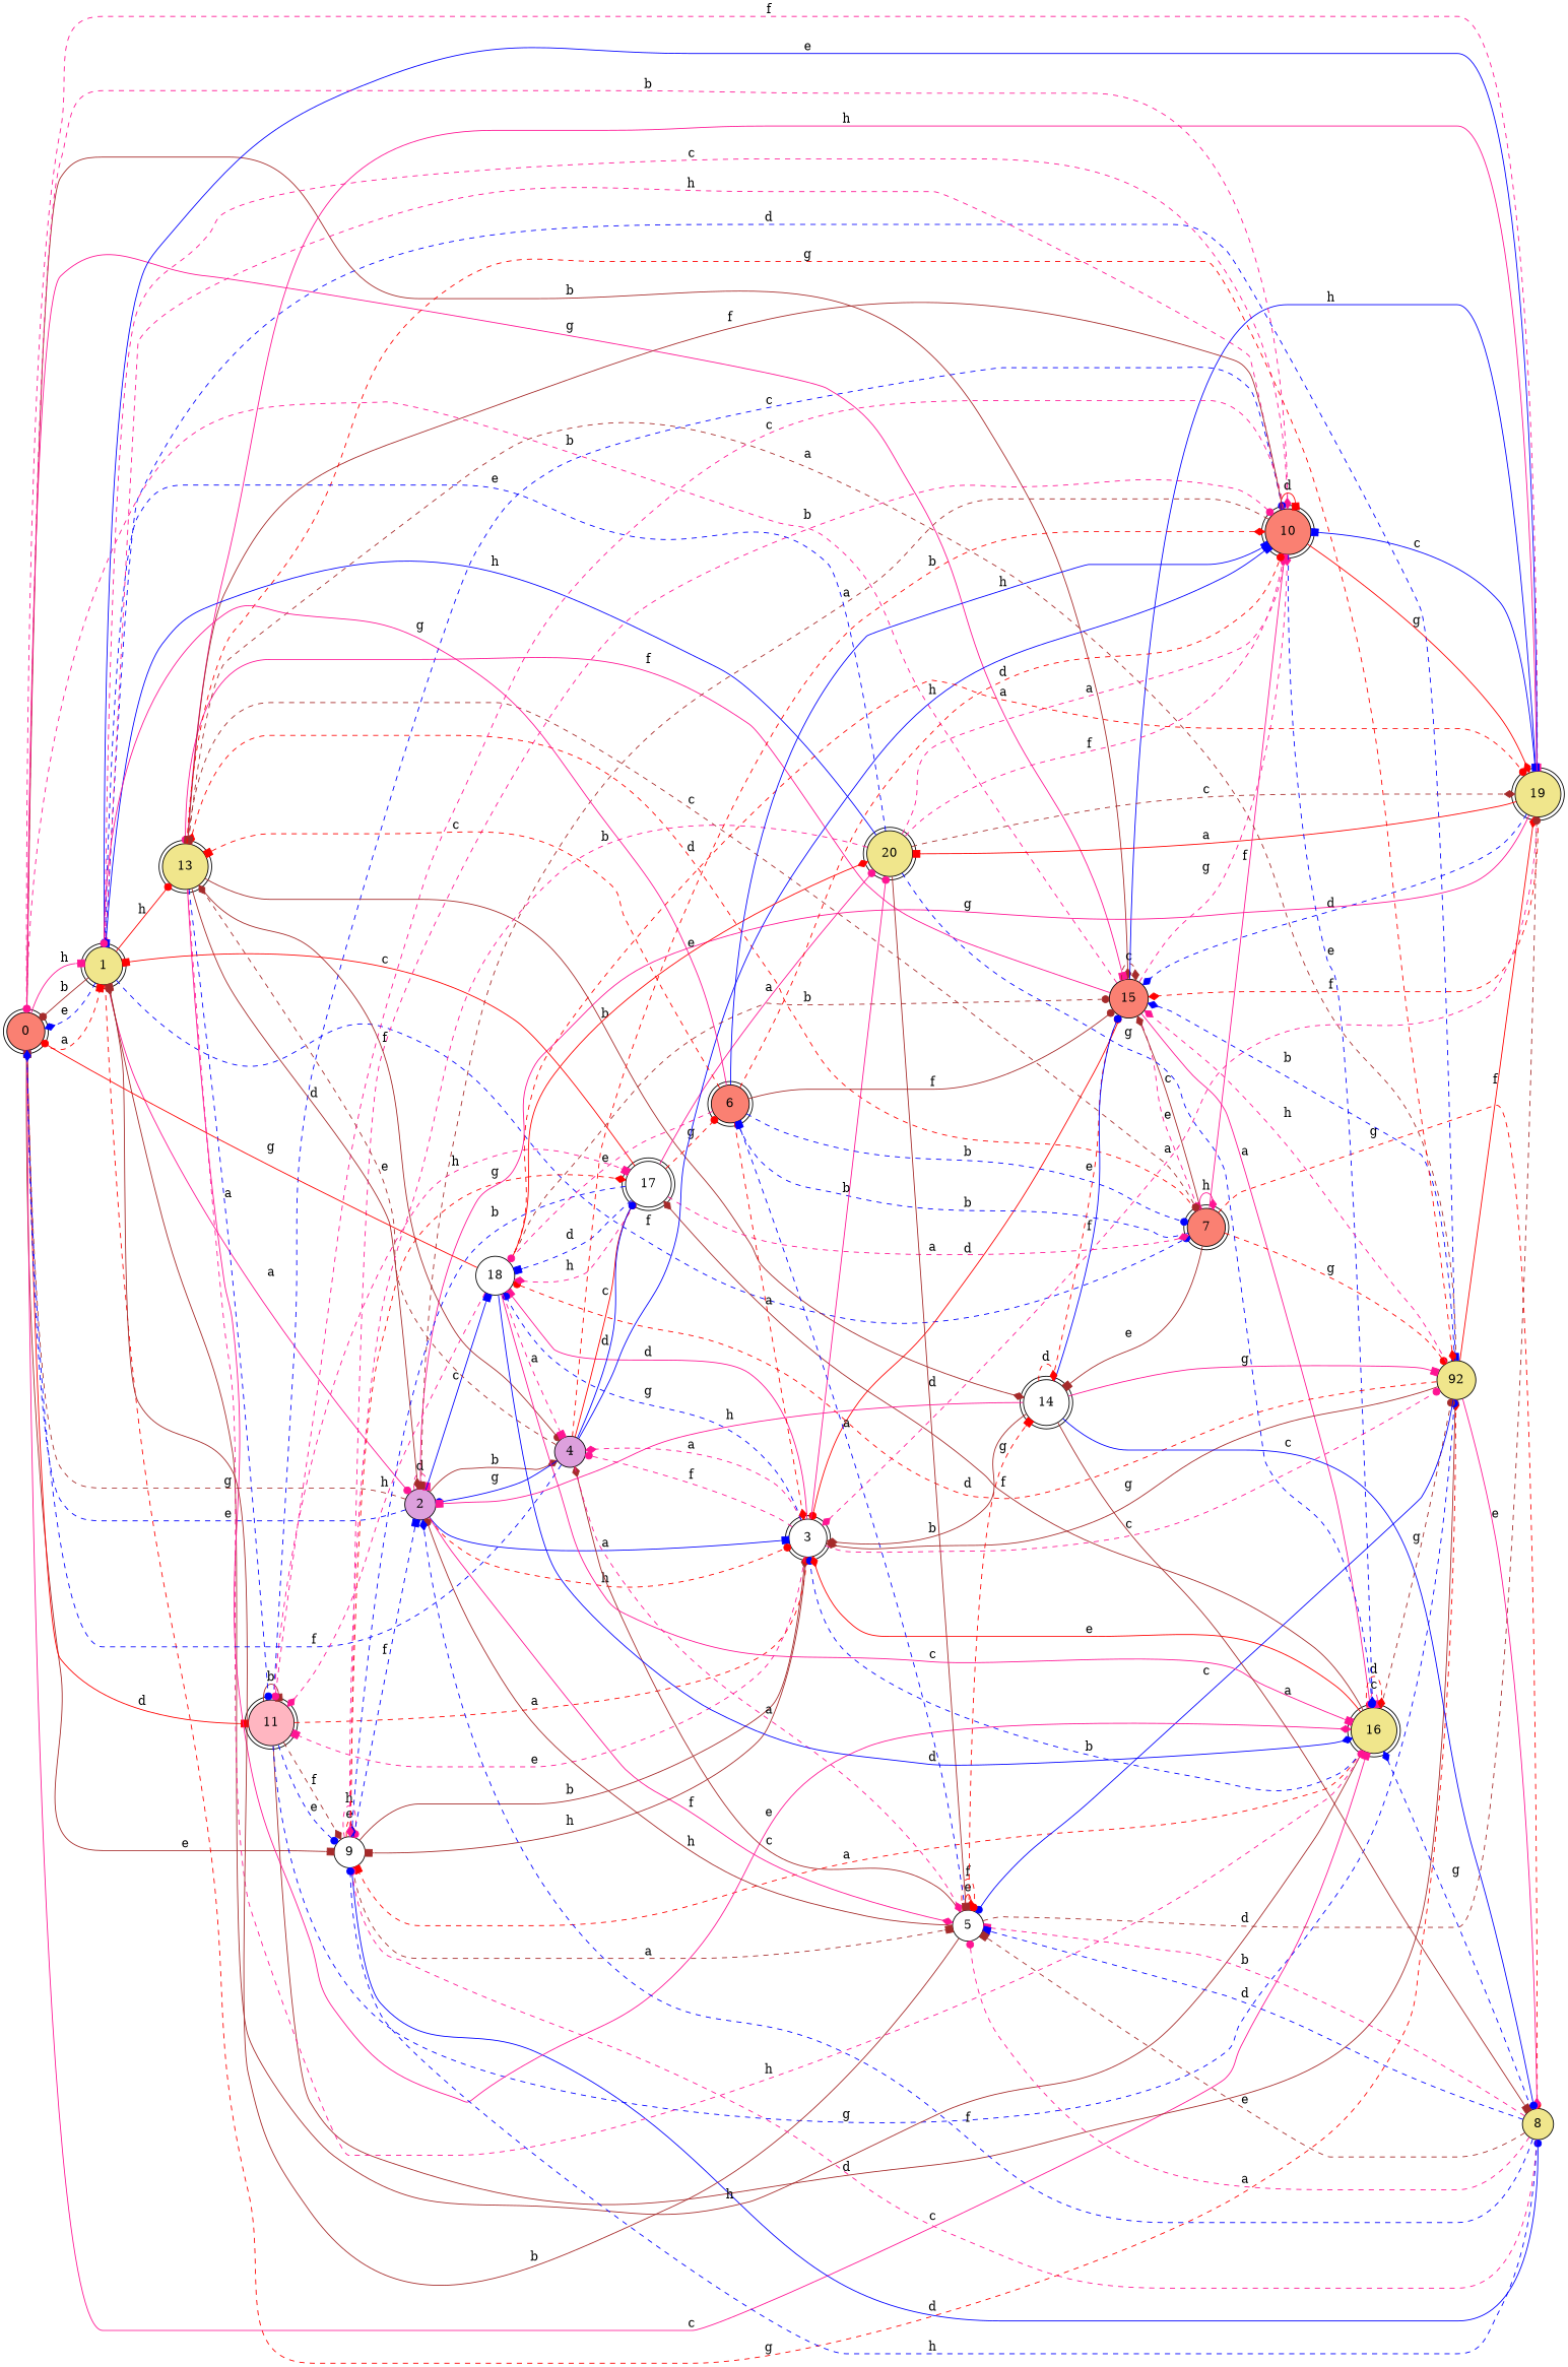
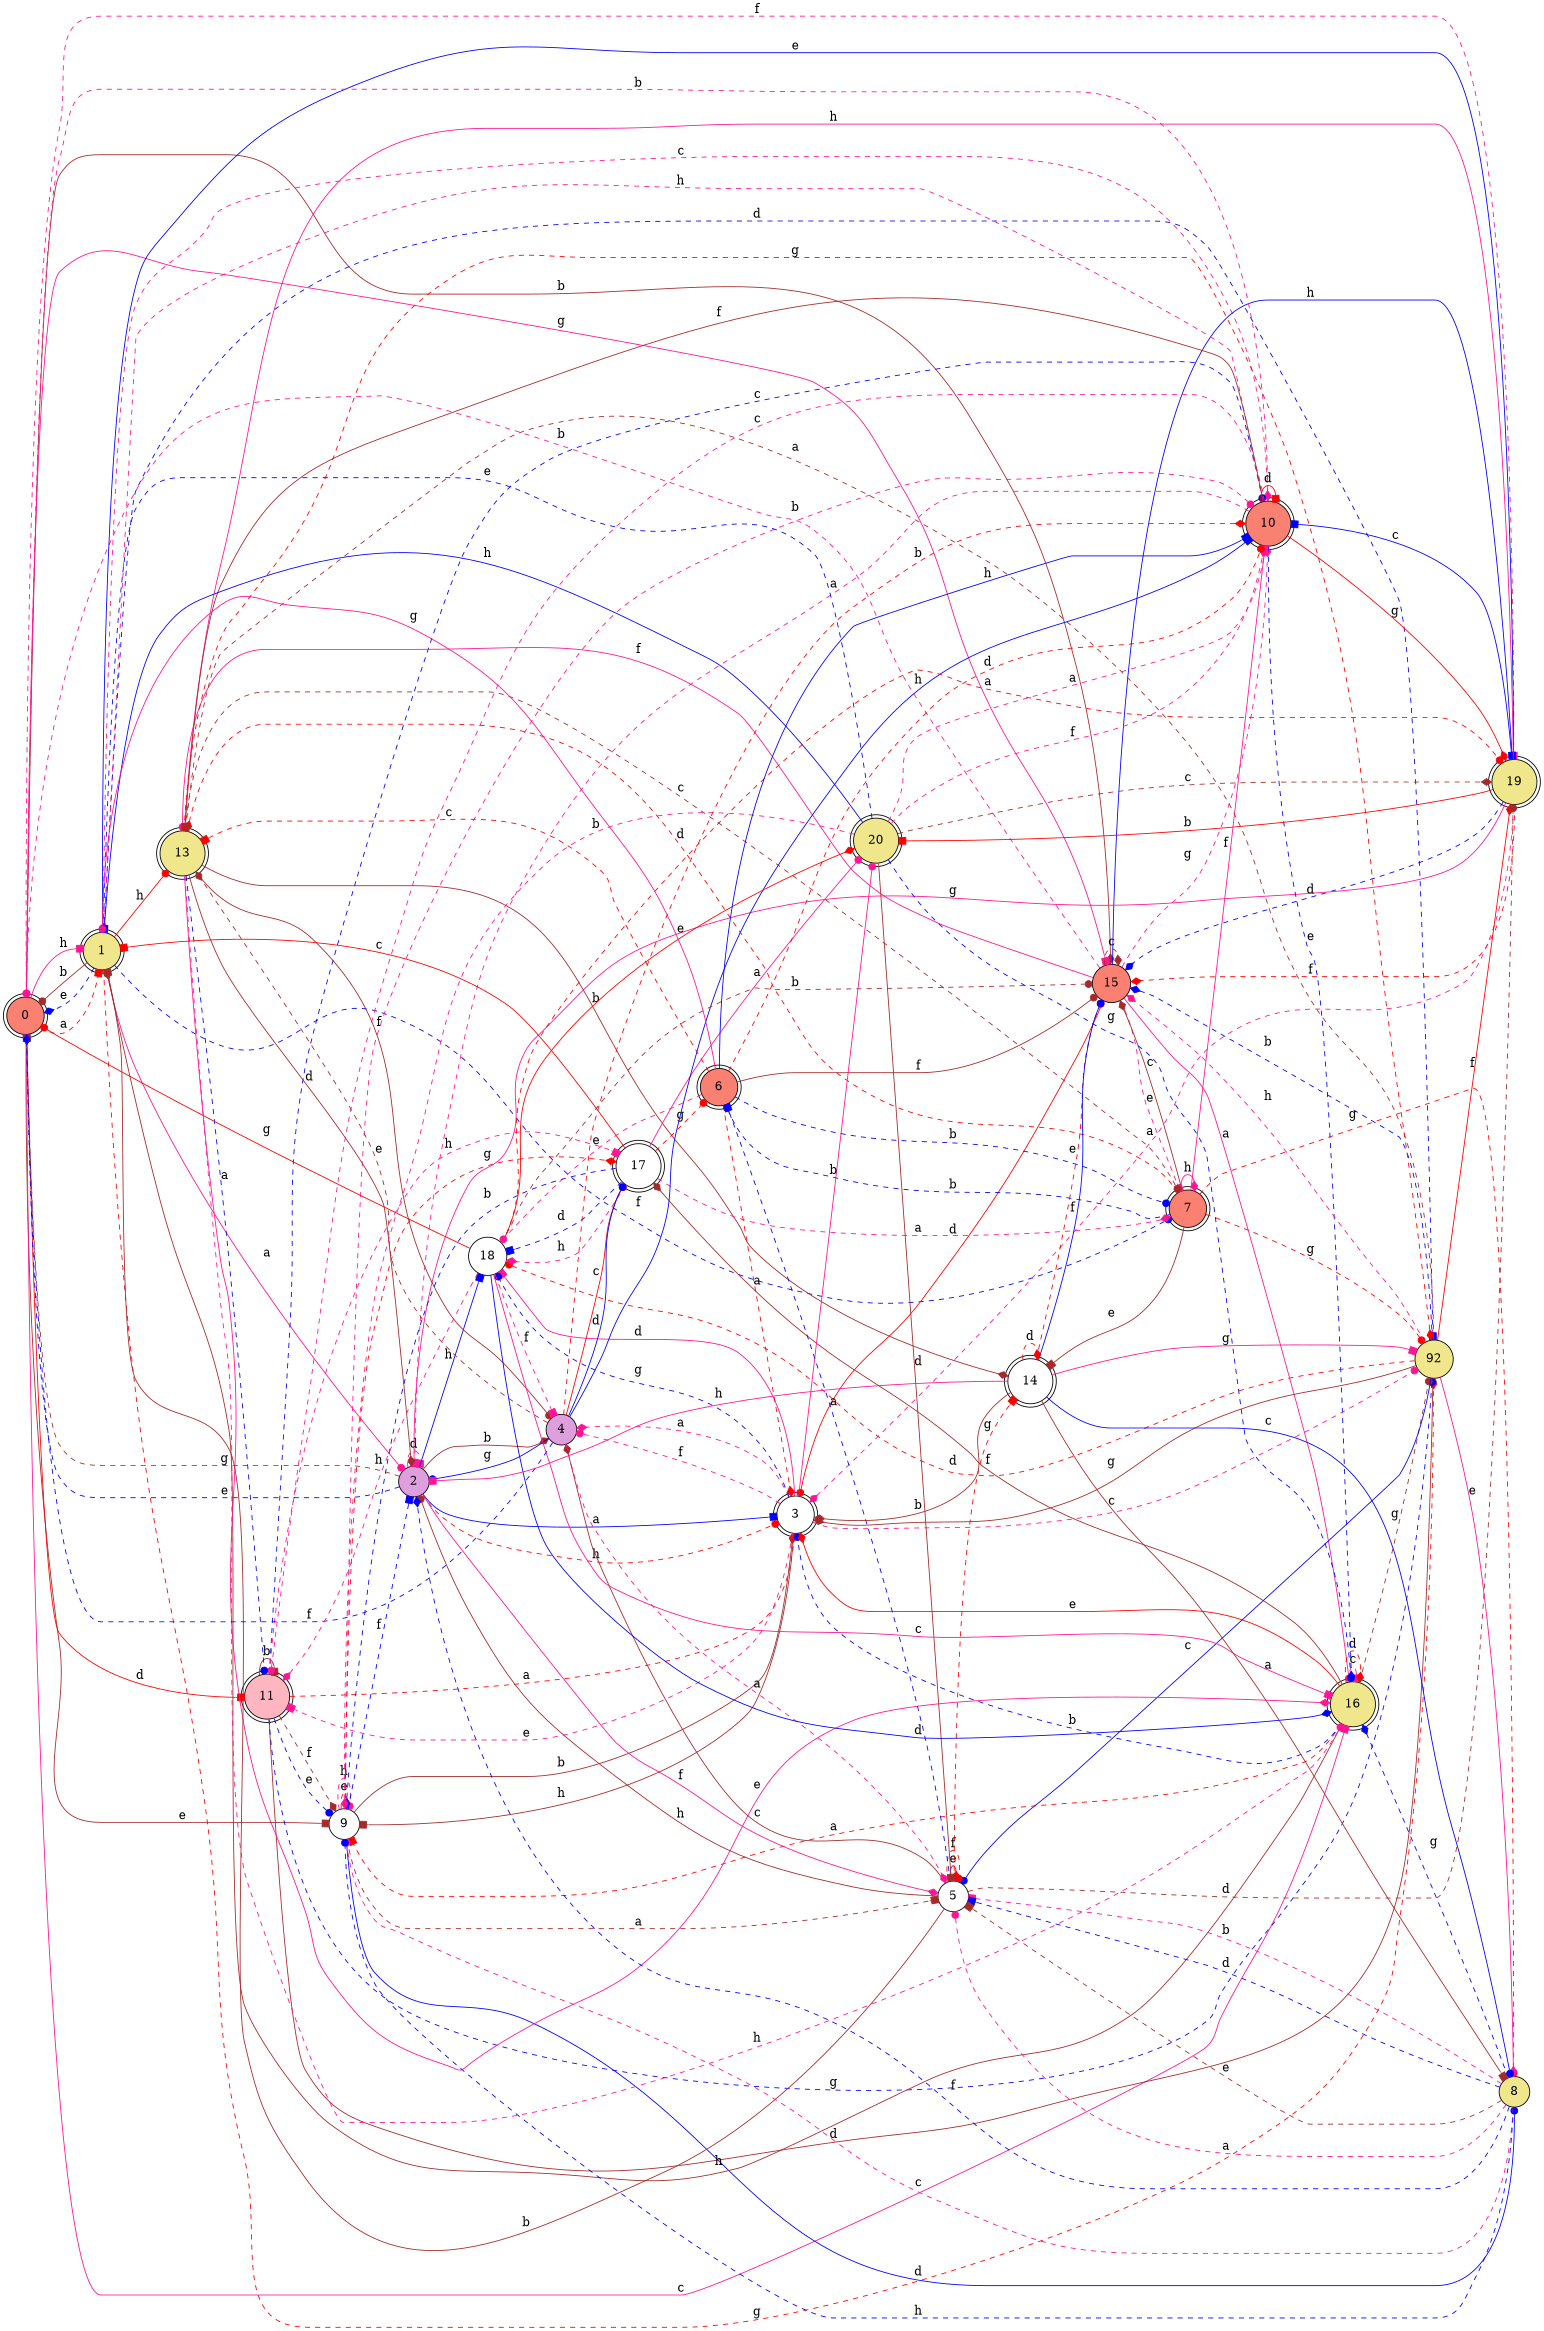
  digraph {
    rankdir=LR
    node [color=black fillcolor=khaki shape=doublecircle style="rounded,filled"]
    edge [arrowhead=dot color=deeppink style=dashed]
    n1 [fillcolor=salmon label=0]
    n2 [label=1]
    n3 [fillcolor=white label=9 shape=circle style=filled]
    n4 [fillcolor=lightpink label=11]
    n5 [fillcolor=salmon label=15 shape=circle style=filled]
    n6 [label=16]
    n7 [label=19]
    n8 [fillcolor=plum label=2 shape=circle style=filled]
    n9 [fillcolor=salmon label=7]
    n10 [fillcolor=salmon label=10]
    n11 [label=92 shape=circle style=filled]
    n12 [label=13]
    n13 [fillcolor=white label=3]
    n14 [fillcolor=white label=5 shape=circle style=filled]
    n15 [fillcolor=white label=17]
    n16 [label=8 shape=circle style=filled]
    n17 [label=20]
    n18 [fillcolor=plum label=4 shape=circle style=filled]
    n19 [fillcolor=white label=18 shape=circle style=filled]
    n20 [fillcolor=salmon label=6]
    n21 [fillcolor=white label=14]
    n1 -> n2 [arrowhead=box color=red label=a]
    n1 -> n2 [arrowhead=box label=h style=solid]
    n1 -> n3 [arrowhead=box color=brown label=e style=solid]
    n1 -> n4 [arrowhead=box color=red label=d style=solid]
    n1 -> n5 [arrowhead=diamond color=brown label=b style=solid]
    n1 -> n5 [arrowhead=box label=g style=solid]
    n1 -> n6 [arrowhead=box label=c style=solid]
    n1 -> n7 [arrowhead=box label=f]
    n2 -> n1 [color=brown label=b style=solid]
    n2 -> n1 [arrowhead=diamond color=blue label=e]
    n2 -> n8 [label=a style=solid]
    n2 -> n9 [color=blue label=f]
    n2 -> n10 [arrowhead=diamond label=c]
    n2 -> n11 [arrowhead=box color=blue label=d]
    n2 -> n11 [arrowhead=diamond color=red label=g]
    n2 -> n12 [color=red label=h style=solid]
    n3 -> n3 [arrowhead=diamond color=red label=e]
    n3 -> n3 [label=h]
    n3 -> n8 [arrowhead=box color=blue label=f]
    n3 -> n10 [label=b]
    n3 -> n13 [arrowhead=diamond color=brown label=b style=solid]
    n3 -> n14 [arrowhead=box color=brown label=a]
    n3 -> n15 [arrowhead=diamond color=red label=g]
    n3 -> n16 [color=blue label=d style=solid]
    n4 -> n3 [color=blue label=e]
    n4 -> n3 [arrowhead=diamond color=brown label=f]
    n4 -> n4 [arrowhead=box color=brown label=b style=solid]
    n4 -> n10 [color=blue label=c]
    n4 -> n11 [color=brown label=d style=solid]
    n4 -> n11 [color=blue label=g]
    n4 -> n13 [color=red label=a]
    n4 -> n15 [arrowhead=box label=h]
    n5 -> n1 [label=b]
    n5 -> n5 [arrowhead=diamond color=brown label=c]
    n5 -> n6 [label=a style=solid]
    n5 -> n7 [arrowhead=box color=blue label=h style=solid]
    n5 -> n9 [arrowhead=box label=e]
    n5 -> n10 [arrowhead=diamond label=g]
    n5 -> n12 [label=f style=solid]
    n5 -> n13 [color=red label=d style=solid]
    n6 -> n2 [arrowhead=diamond color=brown label=h style=solid]
    n6 -> n3 [arrowhead=box color=red label=a]
    n6 -> n6 [arrowhead=box label=c]
    n6 -> n6 [arrowhead=diamond color=red label=d]
    n6 -> n11 [color=brown label=g]
    n6 -> n13 [color=blue label=b]
    n6 -> n13 [arrowhead=diamond color=red label=e style=solid]
    n6 -> n15 [arrowhead=diamond color=brown label=f style=solid]
    n7 -> n2 [color=blue label=e style=solid]
    n7 -> n5 [arrowhead=diamond color=blue label=d]
    n7 -> n5 [arrowhead=diamond color=red label=f]
    n7 -> n8 [arrowhead=box label=g style=solid]
    n7 -> n10 [arrowhead=box color=blue label=c style=solid]
    n7 -> n12 [arrowhead=box label=h style=solid]
    n7 -> n13 [arrowhead=diamond label=a]
-   n7 -> n17 [arrowhead=box color=red label=a style=solid]
+   n7 -> n17 [arrowhead=box color=red label=b style=solid]
    n8 -> n1 [arrowhead=box color=blue label=e]
    n8 -> n1 [arrowhead=box color=brown label=g]
    n8 -> n8 [arrowhead=box label=d]
    n8 -> n13 [arrowhead=box color=blue label=a style=solid]
    n8 -> n13 [color=red label=h]
    n8 -> n14 [arrowhead=diamond label=f style=solid]
    n8 -> n18 [arrowhead=diamond color=brown label=b style=solid]
-   n8 -> n19 [arrowhead=box color=blue label=c style=solid]
+   n8 -> n19 [arrowhead=box color=blue label=h style=solid]
    n9 -> n5 [arrowhead=diamond color=brown label=c style=solid]
    n9 -> n9 [arrowhead=diamond label=h style=solid]
    n9 -> n10 [arrowhead=box label=f style=solid]
    n9 -> n11 [color=red label=g]
    n9 -> n12 [arrowhead=diamond color=red label=d]
    n9 -> n16 [color=red label=g]
    n9 -> n20 [color=blue label=b]
    n9 -> n21 [arrowhead=box color=brown label=e style=solid]
    n10 -> n1 [label=b]
    n10 -> n2 [arrowhead=diamond label=h]
    n10 -> n4 [label=c]
    n10 -> n6 [arrowhead=diamond color=blue label=e]
    n10 -> n7 [arrowhead=diamond color=red label=g style=solid]
-   n10 -> n8 [arrowhead=box color=brown label=a]
+   n10 -> n8 [arrowhead=box label=a]
    n10 -> n10 [arrowhead=box color=red label=d style=solid]
    n10 -> n12 [arrowhead=box color=brown label=f style=solid]
    n11 -> n5 [arrowhead=diamond color=blue label=b]
    n11 -> n5 [arrowhead=diamond label=h]
    n11 -> n7 [arrowhead=diamond color=red label=f style=solid]
    n11 -> n12 [arrowhead=box color=brown label=a]
    n11 -> n13 [arrowhead=diamond color=brown label=g style=solid]
    n11 -> n14 [color=blue label=c style=solid]
    n11 -> n16 [arrowhead=diamond label=e style=solid]
    n11 -> n19 [color=red label=d]
    n12 -> n4 [color=blue label=a]
    n12 -> n6 [arrowhead=diamond label=e style=solid]
    n12 -> n6 [label=h]
    n12 -> n8 [arrowhead=diamond color=brown label=d style=solid]
    n12 -> n9 [color=brown label=c]
    n12 -> n11 [arrowhead=diamond color=red label=g]
    n12 -> n18 [color=brown label=f style=solid]
    n12 -> n21 [arrowhead=diamond color=brown label=b style=solid]
    n13 -> n3 [arrowhead=box color=brown label=h style=solid]
    n13 -> n4 [arrowhead=box label=e]
    n13 -> n11 [label=c]
    n13 -> n17 [label=b style=solid]
    n13 -> n18 [arrowhead=diamond label=a]
    n13 -> n18 [label=f]
    n13 -> n19 [arrowhead=box label=d style=solid]
    n13 -> n19 [color=blue label=g]
    n14 -> n2 [arrowhead=box color=brown label=b style=solid]
    n14 -> n7 [color=brown label=d]
    n14 -> n8 [color=brown label=h style=solid]
    n14 -> n14 [arrowhead=diamond color=red label=e style=solid]
    n14 -> n14 [color=red label=f]
    n14 -> n18 [arrowhead=diamond color=brown label=c style=solid]
    n14 -> n20 [arrowhead=box color=blue label=a]
    n14 -> n21 [arrowhead=box color=red label=g]
    n15 -> n2 [arrowhead=box color=red label=c style=solid]
    n15 -> n3 [arrowhead=diamond color=blue label=b]
    n15 -> n9 [arrowhead=diamond label=a]
    n15 -> n17 [label=a style=solid]
    n15 -> n19 [arrowhead=box color=blue label=d]
    n15 -> n19 [arrowhead=diamond label=h]
    n15 -> n20 [color=red label=g]
    n16 -> n3 [label=c]
    n16 -> n3 [color=blue label=h]
    n16 -> n6 [arrowhead=diamond color=blue label=g]
    n16 -> n8 [arrowhead=diamond color=blue label=f]
    n16 -> n14 [label=a]
    n16 -> n14 [arrowhead=box label=b]
    n16 -> n14 [arrowhead=box color=blue label=d]
    n16 -> n14 [arrowhead=box color=brown label=e]
    n17 -> n2 [color=blue label=e]
    n17 -> n2 [arrowhead=box color=blue label=h style=solid]
    n17 -> n3 [arrowhead=diamond label=b]
    n17 -> n6 [color=blue label=g]
    n17 -> n7 [arrowhead=diamond color=brown label=c]
    n17 -> n10 [arrowhead=diamond label=a]
    n17 -> n10 [arrowhead=diamond label=f]
    n17 -> n14 [arrowhead=box color=brown label=d style=solid]
    n18 -> n1 [arrowhead=diamond color=blue label=f]
    n18 -> n8 [color=blue label=g style=solid]
    n18 -> n10 [arrowhead=diamond color=red label=b]
    n18 -> n10 [arrowhead=box color=blue label=h style=solid]
    n18 -> n12 [arrowhead=diamond color=brown label=e]
    n18 -> n14 [arrowhead=diamond label=a]
    n18 -> n15 [color=red label=c style=solid]
    n18 -> n15 [color=blue label=d style=solid]
    n19 -> n1 [color=red label=g style=solid]
    n19 -> n4 [arrowhead=diamond label=h]
    n19 -> n5 [color=brown label=b]
    n19 -> n6 [arrowhead=box label=c style=solid]
    n19 -> n6 [arrowhead=diamond color=blue label=d style=solid]
    n19 -> n7 [color=red label=a]
    n19 -> n17 [arrowhead=diamond color=red label=e style=solid]
-   n19 -> n18 [arrowhead=box label=a]
+   n19 -> n18 [arrowhead=box label=f]
    n20 -> n2 [label=g style=solid]
    n20 -> n5 [color=brown label=f style=solid]
    n20 -> n9 [color=blue label=b]
    n20 -> n10 [color=red label=d]
    n20 -> n10 [arrowhead=box color=blue label=h style=solid]
    n20 -> n12 [arrowhead=box color=red label=c]
    n20 -> n13 [arrowhead=diamond color=red label=a]
    n20 -> n19 [label=e]
    n21 -> n5 [color=red label=e]
    n21 -> n5 [color=blue label=f style=solid]
    n21 -> n8 [arrowhead=box label=h style=solid]
    n21 -> n11 [arrowhead=box label=g style=solid]
    n21 -> n13 [arrowhead=diamond color=brown label=b style=solid]
    n21 -> n16 [arrowhead=box color=brown label=a style=solid]
    n21 -> n16 [color=blue label=c style=solid]
    n21 -> n21 [arrowhead=diamond color=red label=d]
  }
